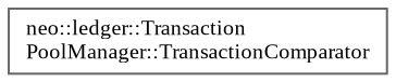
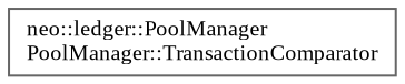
  digraph {
    rankdir=LR
    fontname="Liberation Serif"
-   n1 [color=grey40 fillcolor=white fontname="Liberation Serif" fontsize=10 height=0.2 label="neo::ledger::Transaction\lPoolManager::TransactionComparator" shape=box style=filled width=0.4]
+   n1 [color=grey40 fillcolor=white fontname="Liberation Serif" fontsize=10 height=0.2 label="neo::ledger::PoolManager\lPoolManager::TransactionComparator" shape=box style=filled width=0.4]
  }
